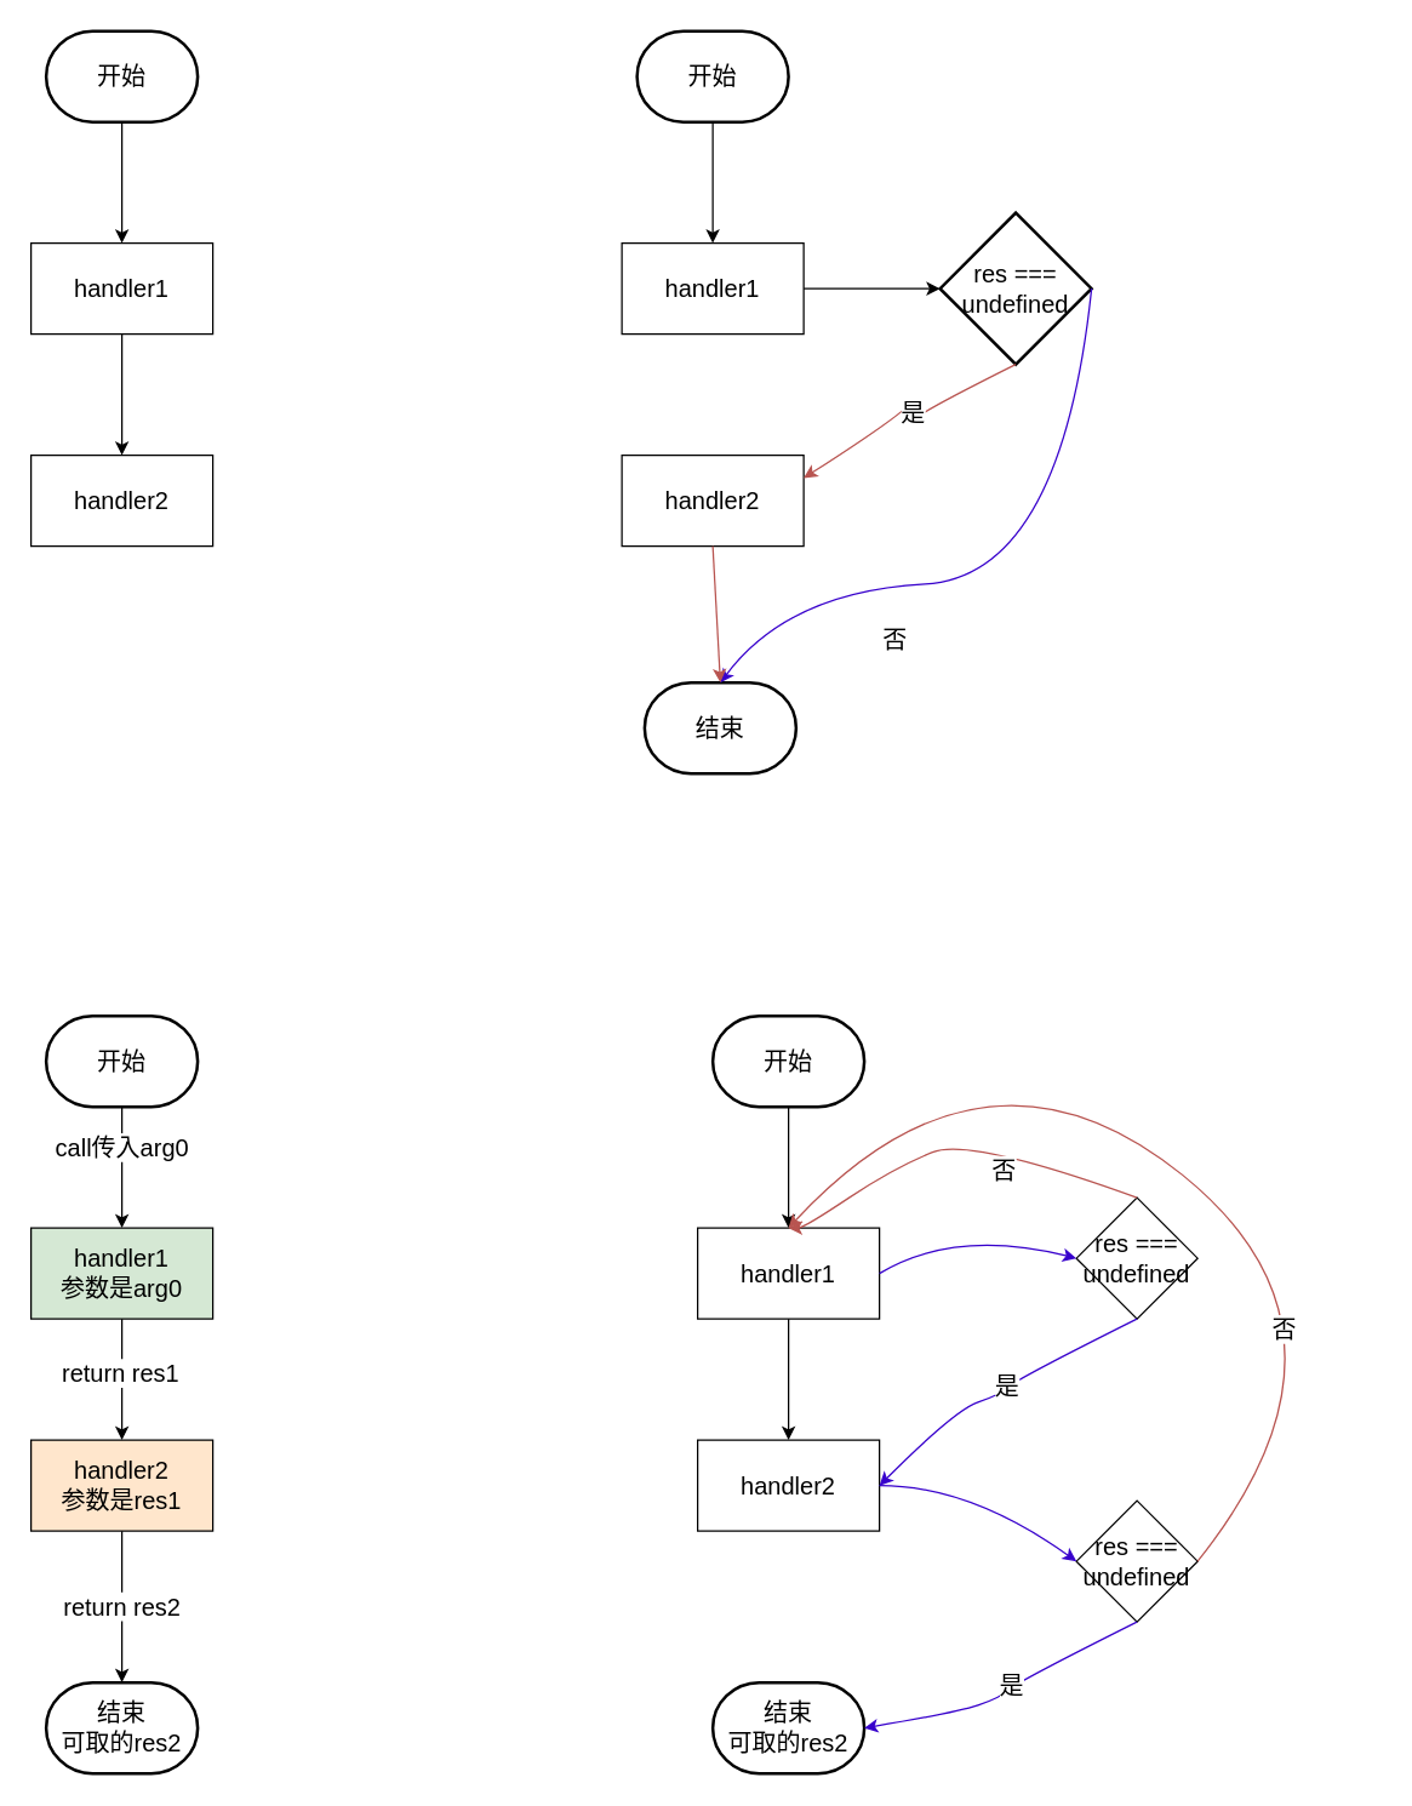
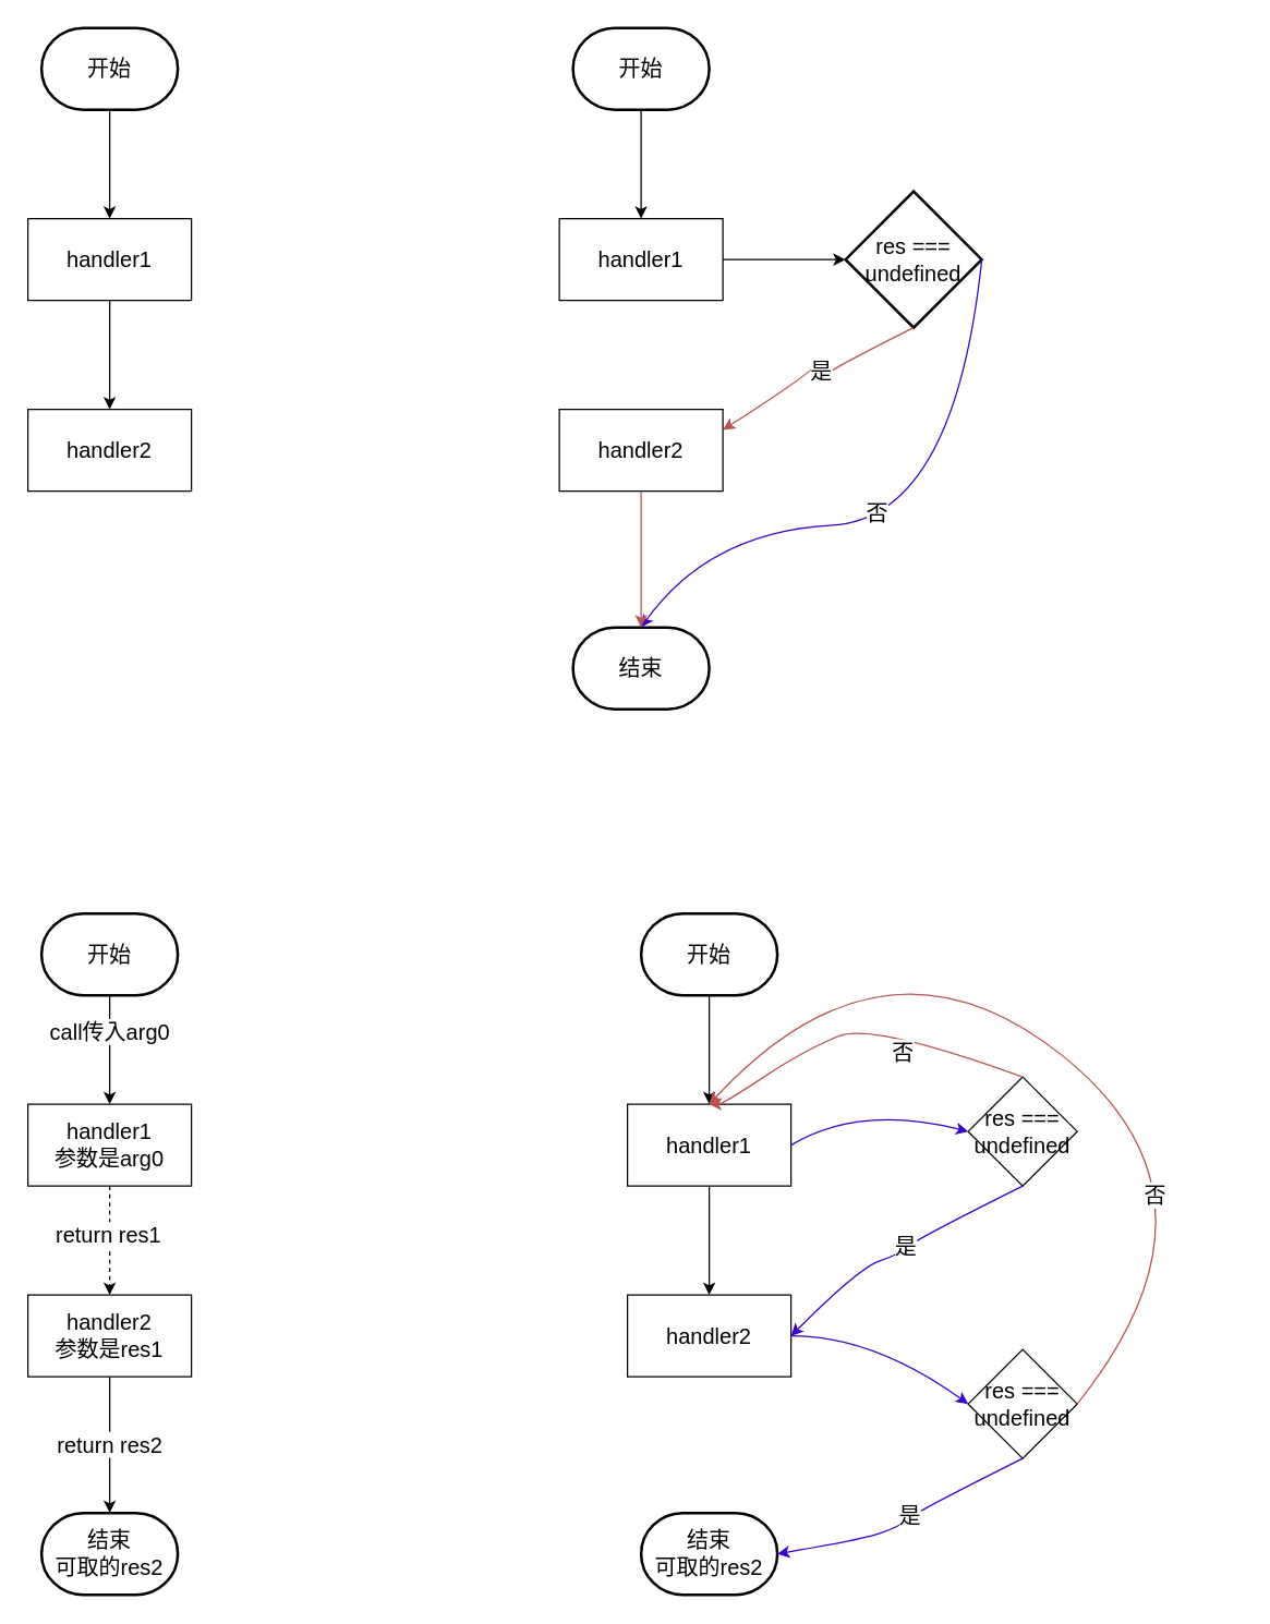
  <mxCell id="0" />
  <mxCell id="1" parent="0" />
  <mxCell id="2" value="开始" style="strokeWidth=2;html=1;shape=mxgraph.flowchart.terminator;whiteSpace=wrap;rounded=0;sketch=0;fontSize=16;" vertex="1" parent="1"><mxGeometry x="30" y="20" width="100" height="60" as="geometry" /></mxCell>
  <mxCell id="3" value="handler1" style="rounded=0;whiteSpace=wrap;html=1;sketch=0;fontSize=16;" vertex="1" parent="1"><mxGeometry x="20" y="160" width="120" height="60" as="geometry" /></mxCell>
  <mxCell id="4" value="handler2" style="rounded=0;whiteSpace=wrap;html=1;sketch=0;fontSize=16;" vertex="1" parent="1"><mxGeometry x="20" y="300" width="120" height="60" as="geometry" /></mxCell>
  <mxCell id="5" value="" style="endArrow=classic;html=1;fontSize=16;exitX=0.5;exitY=1;exitDx=0;exitDy=0;exitPerimeter=0;" edge="1" parent="1" source="2" target="3"><mxGeometry width="50" height="50" relative="1" as="geometry"><mxPoint x="120" y="370" as="sourcePoint" /><mxPoint x="170" y="320" as="targetPoint" /></mxGeometry></mxCell>
  <mxCell id="6" value="" style="endArrow=classic;html=1;fontSize=16;exitX=0.5;exitY=1;exitDx=0;exitDy=0;" edge="1" parent="1" source="3"><mxGeometry width="50" height="50" relative="1" as="geometry"><mxPoint x="79.5" y="230" as="sourcePoint" /><mxPoint x="80" y="300" as="targetPoint" /></mxGeometry></mxCell>
  <mxCell id="7" value="开始" style="strokeWidth=2;html=1;shape=mxgraph.flowchart.terminator;whiteSpace=wrap;rounded=0;sketch=0;fontSize=16;" vertex="1" parent="1"><mxGeometry x="420" y="20" width="100" height="60" as="geometry" /></mxCell>
  <mxCell id="8" value="handler1" style="rounded=0;whiteSpace=wrap;html=1;sketch=0;fontSize=16;" vertex="1" parent="1"><mxGeometry x="410" y="160" width="120" height="60" as="geometry" /></mxCell>
  <mxCell id="9" value="handler2" style="rounded=0;whiteSpace=wrap;html=1;sketch=0;fontSize=16;" vertex="1" parent="1"><mxGeometry x="410" y="300" width="120" height="60" as="geometry" /></mxCell>
  <mxCell id="10" value="" style="endArrow=classic;html=1;fontSize=16;exitX=0.5;exitY=1;exitDx=0;exitDy=0;exitPerimeter=0;" edge="1" parent="1" source="7" target="8"><mxGeometry width="50" height="50" relative="1" as="geometry"><mxPoint x="510" y="370" as="sourcePoint" /><mxPoint x="560" y="320" as="targetPoint" /></mxGeometry></mxCell>
  <mxCell id="11" value="res === undefined" style="strokeWidth=2;html=1;shape=mxgraph.flowchart.decision;whiteSpace=wrap;rounded=0;sketch=0;fontSize=16;" vertex="1" parent="1"><mxGeometry x="620" y="140" width="100" height="100" as="geometry" /></mxCell>
  <mxCell id="12" value="" style="endArrow=classic;html=1;fontSize=16;exitX=1;exitY=0.5;exitDx=0;exitDy=0;entryX=0;entryY=0.5;entryDx=0;entryDy=0;entryPerimeter=0;" edge="1" parent="1" source="8" target="11"><mxGeometry width="50" height="50" relative="1" as="geometry"><mxPoint x="480" y="90" as="sourcePoint" /><mxPoint x="480" y="170" as="targetPoint" /></mxGeometry></mxCell>
- <mxCell id="13" value="结束" style="strokeWidth=2;html=1;shape=mxgraph.flowchart.terminator;whiteSpace=wrap;rounded=0;sketch=0;fontSize=16;" vertex="1" parent="1"><mxGeometry x="425" y="450" width="100" height="60" as="geometry" /></mxCell>
+ <mxCell id="13" value="结束" style="strokeWidth=2;html=1;shape=mxgraph.flowchart.terminator;whiteSpace=wrap;rounded=0;sketch=0;fontSize=16;" vertex="1" parent="1"><mxGeometry x="420" y="460" width="100" height="60" as="geometry" /></mxCell>
  <mxCell id="14" value="" style="curved=1;endArrow=classic;html=1;fontSize=16;entryX=0.5;entryY=0;entryDx=0;entryDy=0;entryPerimeter=0;exitX=1;exitY=0.5;exitDx=0;exitDy=0;exitPerimeter=0;fillColor=#6a00ff;strokeColor=#3700CC;" edge="1" parent="1" source="11" target="13"><mxGeometry width="50" height="50" relative="1" as="geometry"><mxPoint x="520" y="440" as="sourcePoint" /><mxPoint x="570" y="390" as="targetPoint" /><Array as="points"><mxPoint x="700" y="380" /><mxPoint x="520" y="390" /></Array></mxGeometry></mxCell>
  <mxCell id="15" value="否" style="edgeLabel;html=1;align=center;verticalAlign=middle;resizable=0;points=[];fontSize=16;" vertex="1" connectable="0" parent="14"><mxGeometry x="-0.165" y="-57" relative="1" as="geometry"><mxPoint x="-54" y="52" as="offset" /></mxGeometry></mxCell>
  <mxCell id="16" value="" style="curved=1;endArrow=classic;html=1;fontSize=16;entryX=1;entryY=0.25;entryDx=0;entryDy=0;exitX=0.5;exitY=1;exitDx=0;exitDy=0;exitPerimeter=0;fillColor=#f8cecc;strokeColor=#b85450;" edge="1" parent="1" source="11" target="9"><mxGeometry width="50" height="50" relative="1" as="geometry"><mxPoint x="730" y="200" as="sourcePoint" /><mxPoint x="480" y="470" as="targetPoint" /><Array as="points"><mxPoint x="610" y="270" /><mxPoint x="600" y="280" /><mxPoint x="600" y="260" /><mxPoint x="600" y="270" /></Array></mxGeometry></mxCell>
  <mxCell id="17" value="是" style="edgeLabel;html=1;align=center;verticalAlign=middle;resizable=0;points=[];fontSize=16;" vertex="1" connectable="0" parent="16"><mxGeometry x="-0.072" y="-1" relative="1" as="geometry"><mxPoint as="offset" /></mxGeometry></mxCell>
  <mxCell id="18" value="" style="endArrow=classic;html=1;fontSize=16;exitX=0.5;exitY=1;exitDx=0;exitDy=0;entryX=0.5;entryY=0;entryDx=0;entryDy=0;entryPerimeter=0;fillColor=#f8cecc;strokeColor=#b85450;" edge="1" parent="1" source="9" target="13"><mxGeometry width="50" height="50" relative="1" as="geometry"><mxPoint x="480" y="90" as="sourcePoint" /><mxPoint x="480" y="170" as="targetPoint" /></mxGeometry></mxCell>
  <mxCell id="19" value="开始" style="strokeWidth=2;html=1;shape=mxgraph.flowchart.terminator;whiteSpace=wrap;rounded=0;sketch=0;fontSize=16;" vertex="1" parent="1"><mxGeometry x="30" y="670" width="100" height="60" as="geometry" /></mxCell>
- <mxCell id="20" value="handler1&lt;br&gt;参数是arg0" style="rounded=0;whiteSpace=wrap;html=1;sketch=0;fontSize=16;fillColor=#d5e8d4;" vertex="1" parent="1"><mxGeometry x="20" y="810" width="120" height="60" as="geometry" /></mxCell>
- <mxCell id="21" value="handler2&lt;br&gt;参数是res1" style="rounded=0;whiteSpace=wrap;html=1;sketch=0;fontSize=16;fillColor=#ffe6cc;" vertex="1" parent="1"><mxGeometry x="20" y="950" width="120" height="60" as="geometry" /></mxCell>
+ <mxCell id="20" value="handler1&lt;br&gt;参数是arg0" style="rounded=0;whiteSpace=wrap;html=1;sketch=0;fontSize=16;" vertex="1" parent="1"><mxGeometry x="20" y="810" width="120" height="60" as="geometry" /></mxCell>
+ <mxCell id="21" value="handler2&lt;br&gt;参数是res1" style="rounded=0;whiteSpace=wrap;html=1;sketch=0;fontSize=16;" vertex="1" parent="1"><mxGeometry x="20" y="950" width="120" height="60" as="geometry" /></mxCell>
  <mxCell id="22" value="" style="endArrow=classic;html=1;fontSize=16;exitX=0.5;exitY=1;exitDx=0;exitDy=0;exitPerimeter=0;" edge="1" parent="1" source="19" target="20"><mxGeometry width="50" height="50" relative="1" as="geometry"><mxPoint x="120" y="1020" as="sourcePoint" /><mxPoint x="170" y="970" as="targetPoint" /></mxGeometry></mxCell>
  <mxCell id="23" value="call传入arg0" style="edgeLabel;html=1;align=center;verticalAlign=middle;resizable=0;points=[];fontSize=16;" vertex="1" connectable="0" parent="22"><mxGeometry x="-0.35" y="-1" relative="1" as="geometry"><mxPoint as="offset" /></mxGeometry></mxCell>
  <mxCell id="24" value="结束&lt;br&gt;可取的res2" style="strokeWidth=2;html=1;shape=mxgraph.flowchart.terminator;whiteSpace=wrap;rounded=0;sketch=0;fontSize=16;" vertex="1" parent="1"><mxGeometry x="30" y="1110" width="100" height="60" as="geometry" /></mxCell>
- <mxCell id="25" value="" style="endArrow=classic;html=1;fontSize=16;exitX=0.5;exitY=1;exitDx=0;exitDy=0;" edge="1" parent="1" source="20" target="21"><mxGeometry width="50" height="50" relative="1" as="geometry"><mxPoint x="310" y="990" as="sourcePoint" /><mxPoint x="360" y="940" as="targetPoint" /></mxGeometry></mxCell>
+ <mxCell id="25" value="" style="endArrow=classic;html=1;fontSize=16;exitX=0.5;exitY=1;exitDx=0;exitDy=0;dashed=1;" edge="1" parent="1" source="20" target="21"><mxGeometry width="50" height="50" relative="1" as="geometry"><mxPoint x="310" y="990" as="sourcePoint" /><mxPoint x="360" y="940" as="targetPoint" /></mxGeometry></mxCell>
  <mxCell id="26" value="return res1" style="edgeLabel;html=1;align=center;verticalAlign=middle;resizable=0;points=[];fontSize=16;" vertex="1" connectable="0" parent="25"><mxGeometry x="-0.125" y="-2" relative="1" as="geometry"><mxPoint as="offset" /></mxGeometry></mxCell>
  <mxCell id="27" value="return res2" style="endArrow=classic;html=1;fontSize=16;" edge="1" parent="1" source="21" target="24"><mxGeometry width="50" height="50" relative="1" as="geometry"><mxPoint x="260" y="1060" as="sourcePoint" /><mxPoint x="310" y="1010" as="targetPoint" /></mxGeometry></mxCell>
  <mxCell id="28" value="开始" style="strokeWidth=2;html=1;shape=mxgraph.flowchart.terminator;whiteSpace=wrap;rounded=0;sketch=0;fontSize=16;" vertex="1" parent="1"><mxGeometry x="470" y="670" width="100" height="60" as="geometry" /></mxCell>
  <mxCell id="29" value="handler1" style="rounded=0;whiteSpace=wrap;html=1;sketch=0;fontSize=16;" vertex="1" parent="1"><mxGeometry x="460" y="810" width="120" height="60" as="geometry" /></mxCell>
  <mxCell id="30" value="handler2" style="rounded=0;whiteSpace=wrap;html=1;sketch=0;fontSize=16;" vertex="1" parent="1"><mxGeometry x="460" y="950" width="120" height="60" as="geometry" /></mxCell>
  <mxCell id="31" value="" style="endArrow=classic;html=1;fontSize=16;exitX=0.5;exitY=1;exitDx=0;exitDy=0;exitPerimeter=0;" edge="1" parent="1" source="28" target="29"><mxGeometry width="50" height="50" relative="1" as="geometry"><mxPoint x="560" y="1020" as="sourcePoint" /><mxPoint x="610" y="970" as="targetPoint" /></mxGeometry></mxCell>
  <mxCell id="32" value="结束&lt;br&gt;可取的res2" style="strokeWidth=2;html=1;shape=mxgraph.flowchart.terminator;whiteSpace=wrap;rounded=0;sketch=0;fontSize=16;" vertex="1" parent="1"><mxGeometry x="470" y="1110" width="100" height="60" as="geometry" /></mxCell>
  <mxCell id="33" value="" style="endArrow=classic;html=1;fontSize=16;exitX=0.5;exitY=1;exitDx=0;exitDy=0;" edge="1" parent="1" source="29" target="30"><mxGeometry width="50" height="50" relative="1" as="geometry"><mxPoint x="750" y="990" as="sourcePoint" /><mxPoint x="800" y="940" as="targetPoint" /></mxGeometry></mxCell>
  <mxCell id="34" value="res === undefined" style="rhombus;whiteSpace=wrap;html=1;rounded=0;sketch=0;fontSize=16;" vertex="1" parent="1"><mxGeometry x="710" y="790" width="80" height="80" as="geometry" /></mxCell>
  <mxCell id="35" value="" style="curved=1;endArrow=classic;html=1;fontSize=16;entryX=0;entryY=0.5;entryDx=0;entryDy=0;fillColor=#6a00ff;strokeColor=#3700CC;" edge="1" parent="1" target="34"><mxGeometry width="50" height="50" relative="1" as="geometry"><mxPoint x="580" y="840" as="sourcePoint" /><mxPoint x="580" y="790" as="targetPoint" /><Array as="points"><mxPoint x="580" y="840" /><mxPoint x="630" y="810" /></Array></mxGeometry></mxCell>
  <mxCell id="36" value="" style="curved=1;endArrow=classic;html=1;fontSize=16;entryX=1;entryY=0.5;entryDx=0;entryDy=0;fillColor=#6a00ff;strokeColor=#3700CC;exitX=0.5;exitY=1;exitDx=0;exitDy=0;" edge="1" parent="1" source="34" target="30"><mxGeometry width="50" height="50" relative="1" as="geometry"><mxPoint x="590" y="850" as="sourcePoint" /><mxPoint x="720" y="840" as="targetPoint" /><Array as="points"><mxPoint x="670" y="910" /><mxPoint x="660" y="920" /><mxPoint x="630" y="930" /></Array></mxGeometry></mxCell>
  <mxCell id="37" value="是" style="edgeLabel;html=1;align=center;verticalAlign=middle;resizable=0;points=[];fontSize=16;" vertex="1" connectable="0" parent="36"><mxGeometry x="-0.056" y="-1" relative="1" as="geometry"><mxPoint as="offset" /></mxGeometry></mxCell>
  <mxCell id="38" value="" style="curved=1;endArrow=classic;html=1;fontSize=16;exitX=0.5;exitY=0;exitDx=0;exitDy=0;fillColor=#f8cecc;strokeColor=#b85450;" edge="1" parent="1" source="34"><mxGeometry width="50" height="50" relative="1" as="geometry"><mxPoint x="530" y="860" as="sourcePoint" /><mxPoint x="520" y="810" as="targetPoint" /><Array as="points"><mxPoint x="640" y="750" /><mxPoint x="590" y="770" /><mxPoint x="530" y="810" /></Array></mxGeometry></mxCell>
  <mxCell id="39" value="否" style="edgeLabel;html=1;align=center;verticalAlign=middle;resizable=0;points=[];fontSize=16;" vertex="1" connectable="0" parent="38"><mxGeometry x="-0.293" y="13" relative="1" as="geometry"><mxPoint as="offset" /></mxGeometry></mxCell>
  <mxCell id="40" value="res === undefined" style="rhombus;whiteSpace=wrap;html=1;rounded=0;sketch=0;fontSize=16;" vertex="1" parent="1"><mxGeometry x="710" y="990" width="80" height="80" as="geometry" /></mxCell>
  <mxCell id="41" value="" style="curved=1;endArrow=classic;html=1;fontSize=16;entryX=0;entryY=0.5;entryDx=0;entryDy=0;fillColor=#6a00ff;strokeColor=#3700CC;" edge="1" parent="1" target="40"><mxGeometry width="50" height="50" relative="1" as="geometry"><mxPoint x="580" y="980" as="sourcePoint" /><mxPoint x="710" y="970" as="targetPoint" /><Array as="points"><mxPoint x="580" y="980" /><mxPoint x="640" y="980" /></Array></mxGeometry></mxCell>
  <mxCell id="42" value="" style="curved=1;endArrow=classic;html=1;fontSize=16;entryX=1;entryY=0.5;entryDx=0;entryDy=0;fillColor=#6a00ff;strokeColor=#3700CC;exitX=0.5;exitY=1;exitDx=0;exitDy=0;entryPerimeter=0;" edge="1" parent="1" source="40" target="32"><mxGeometry width="50" height="50" relative="1" as="geometry"><mxPoint x="740" y="1110" as="sourcePoint" /><mxPoint x="580" y="1180" as="targetPoint" /><Array as="points"><mxPoint x="670" y="1110" /><mxPoint x="660" y="1120" /><mxPoint x="630" y="1130" /></Array></mxGeometry></mxCell>
  <mxCell id="43" value="是" style="edgeLabel;html=1;align=center;verticalAlign=middle;resizable=0;points=[];fontSize=16;" vertex="1" connectable="0" parent="42"><mxGeometry x="-0.056" y="-1" relative="1" as="geometry"><mxPoint as="offset" /></mxGeometry></mxCell>
  <mxCell id="44" value="" style="curved=1;endArrow=classic;html=1;fontSize=16;exitX=1;exitY=0.5;exitDx=0;exitDy=0;fillColor=#f8cecc;strokeColor=#b85450;entryX=0.5;entryY=0;entryDx=0;entryDy=0;" edge="1" parent="1" source="40" target="29"><mxGeometry width="50" height="50" relative="1" as="geometry"><mxPoint x="1090" y="1005" as="sourcePoint" /><mxPoint x="860" y="930" as="targetPoint" /><Array as="points"><mxPoint x="910" y="880" /><mxPoint x="650" y="670" /></Array></mxGeometry></mxCell>
  <mxCell id="45" value="否" style="edgeLabel;html=1;align=center;verticalAlign=middle;resizable=0;points=[];fontSize=16;" vertex="1" connectable="0" parent="44"><mxGeometry x="-0.293" y="13" relative="1" as="geometry"><mxPoint x="-7.44" y="25.4" as="offset" /></mxGeometry></mxCell>
